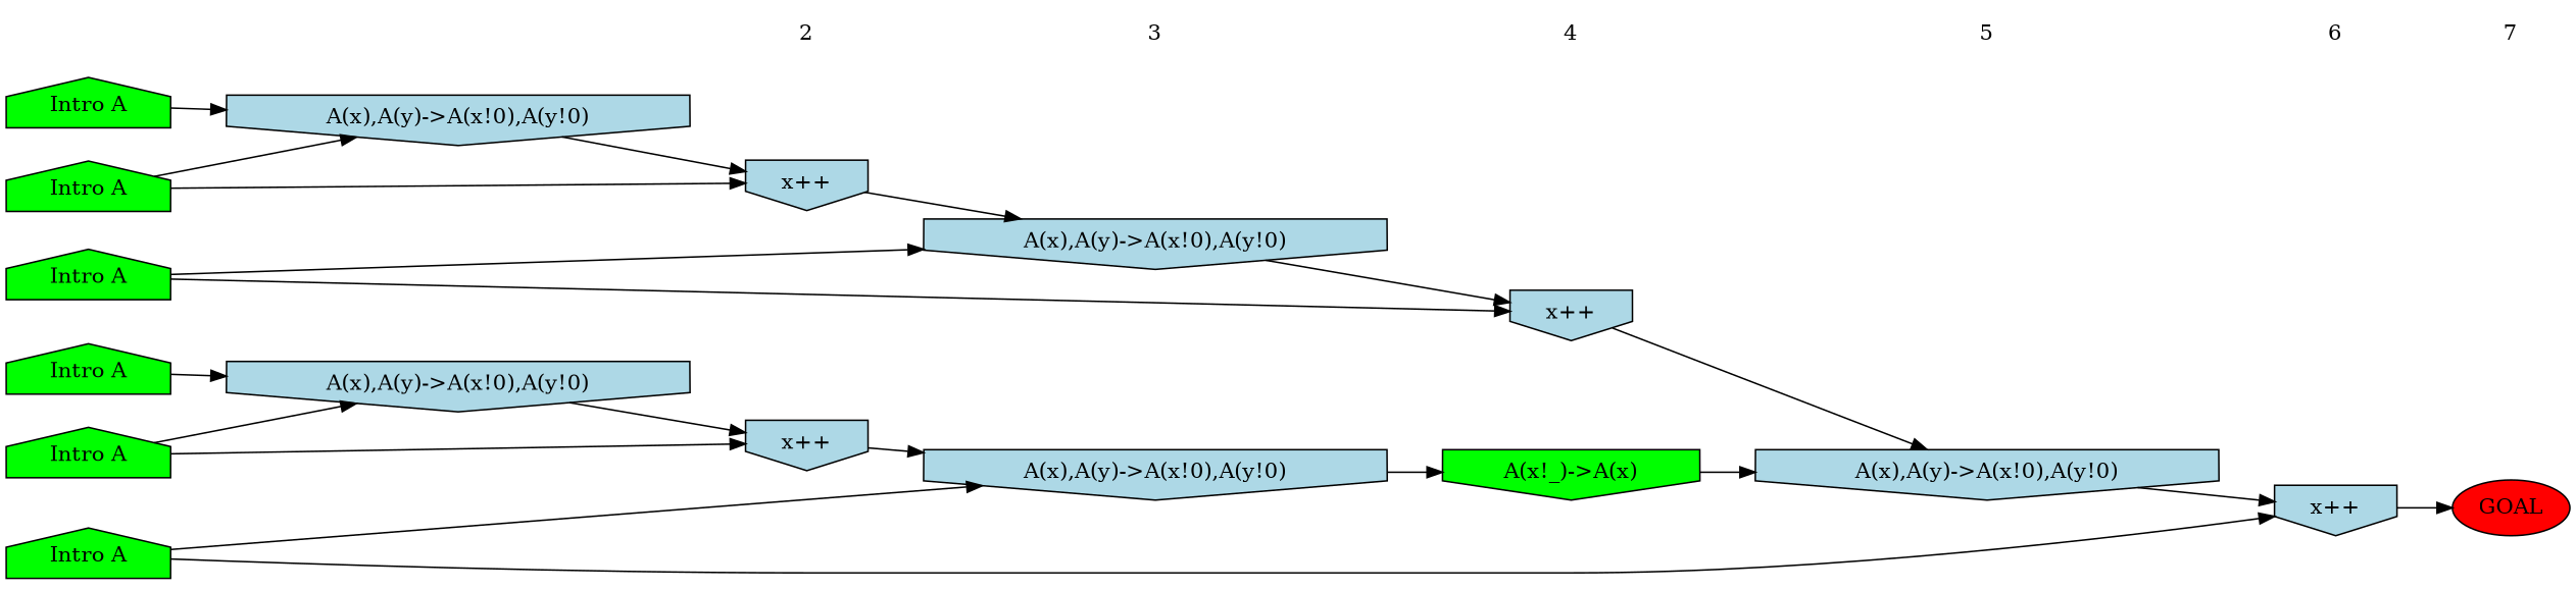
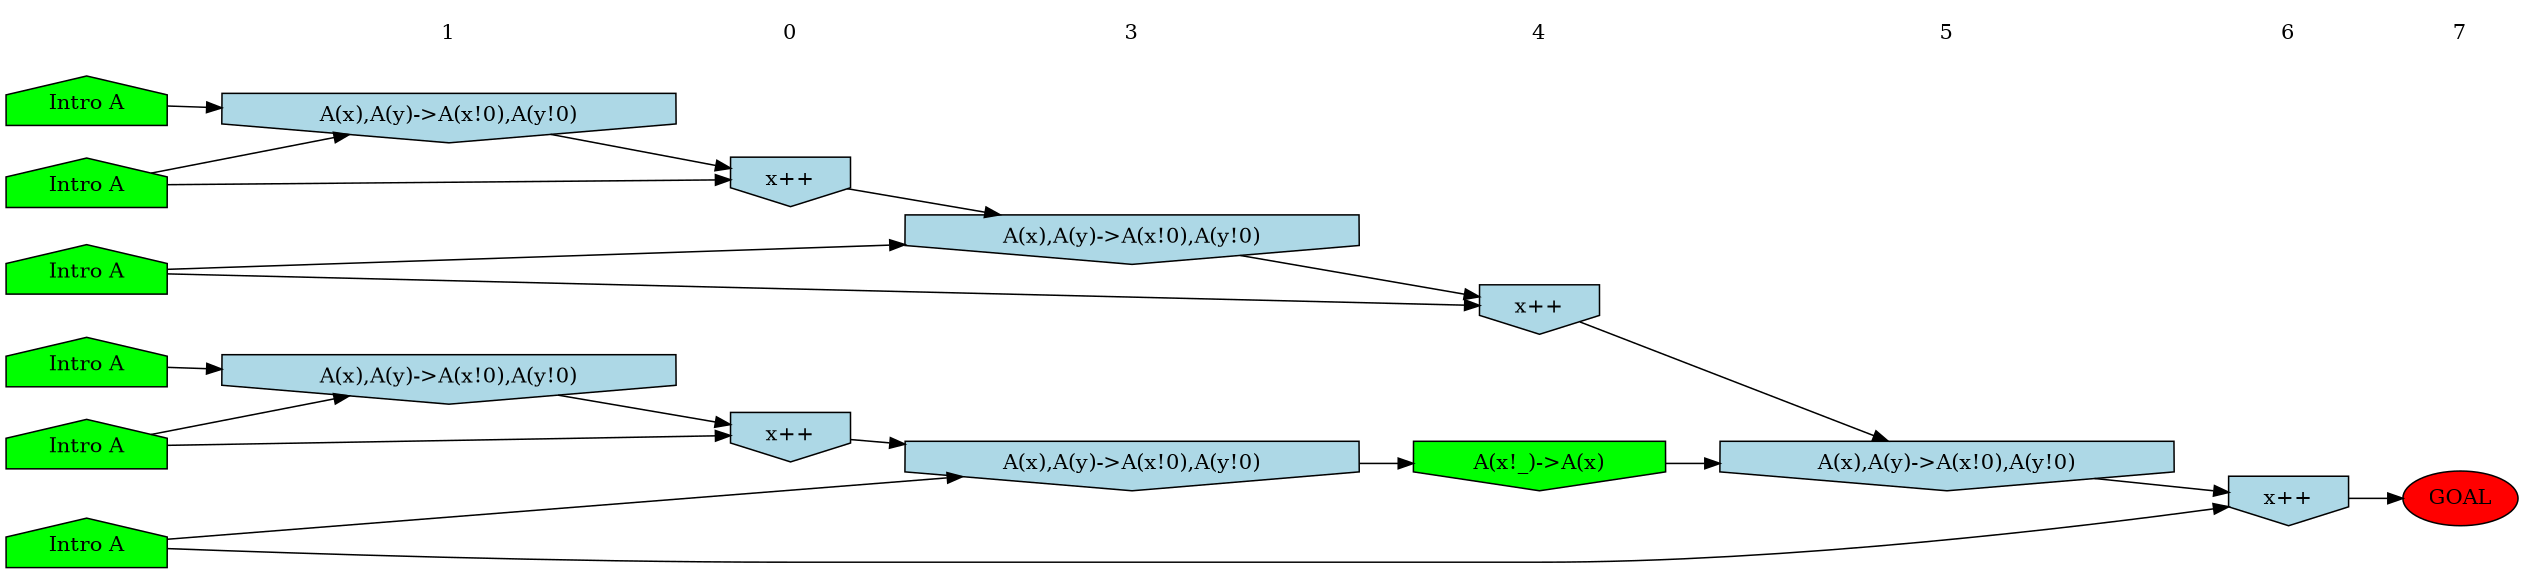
  digraph {
    rankdir=LR
    ranksep=.5
    node [fillcolor=lightblue shape=invhouse style=filled]
    n1 [fillcolor=green label="Intro A" shape=house]
    n2 [fillcolor=green label="Intro A" shape=house]
    n3 [fillcolor=green label="Intro A" shape=house]
    n4 [fillcolor=green label="Intro A" shape=house]
    n5 [fillcolor=green label="Intro A" shape=house]
    n6 [fillcolor=green label="Intro A" shape=house]
+   1 [shape=plaintext fillcolor="" style=""]
    n8 [label="A(x),A(y)->A(x!0),A(y!0)"]
    n9 [label="A(x),A(y)->A(x!0),A(y!0)"]
-   2 [shape=plaintext fillcolor="" style=""]
+   2 [shape=plaintext label=0 fillcolor="" style=""]
    n11 [label="x++"]
    n12 [label="x++"]
    3 [shape=plaintext fillcolor="" style=""]
    n14 [label="A(x),A(y)->A(x!0),A(y!0)"]
    n15 [label="A(x),A(y)->A(x!0),A(y!0)"]
    4 [shape=plaintext fillcolor="" style=""]
    n17 [fillcolor=green label="A(x!_)->A(x)"]
    n18 [label="x++"]
    5 [shape=plaintext fillcolor="" style=""]
    n20 [label="A(x),A(y)->A(x!0),A(y!0)"]
    6 [shape=plaintext fillcolor="" style=""]
    n22 [label="x++"]
    7 [shape=plaintext fillcolor="" style=""]
    n24 [fillcolor=red label=GOAL shape=""]
    subgraph sub_1 {
      rank=same
      n1
      n2
      n3
      n4
      n5
      n6
    }
    subgraph sub_2 {
      rank=same
+     1
      n8
      n9
    }
    subgraph sub_3 {
      rank=same
      2
      n11
      n12
    }
    subgraph sub_4 {
      rank=same
      3
      n14
      n15
    }
    subgraph sub_5 {
      rank=same
      4
      n17
      n18
    }
    subgraph sub_6 {
      rank=same
      5
      n20
    }
    subgraph sub_7 {
      rank=same
      6
      n22
    }
    subgraph sub_8 {
      rank=same
      7
      n24
    }
    n1 -> n9
    n2 -> n8
    n2 -> n11
    n3 -> n14
    n3 -> n22
    n4 -> n9
    n4 -> n12
    n5 -> n15
    n5 -> n18
    n6 -> n8
+   1 -> 2 [style=invis]
    n8 -> n11
    n9 -> n12
    2 -> 3 [style=invis]
    n11 -> n14
    n12 -> n15
    3 -> 4 [style=invis]
    n14 -> n17
    n15 -> n18
    4 -> 5 [style=invis]
    n17 -> n20
    n18 -> n20
    5 -> 6 [style=invis]
    n20 -> n22
    6 -> 7 [style=invis]
    n22 -> n24
  }
